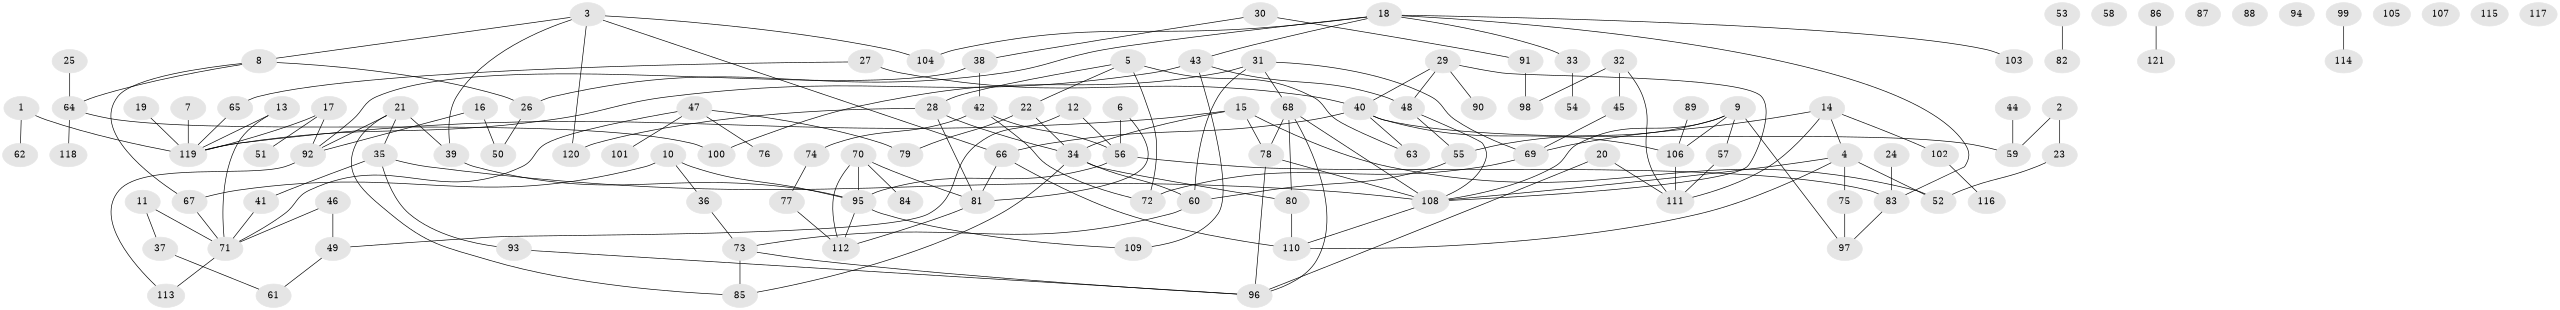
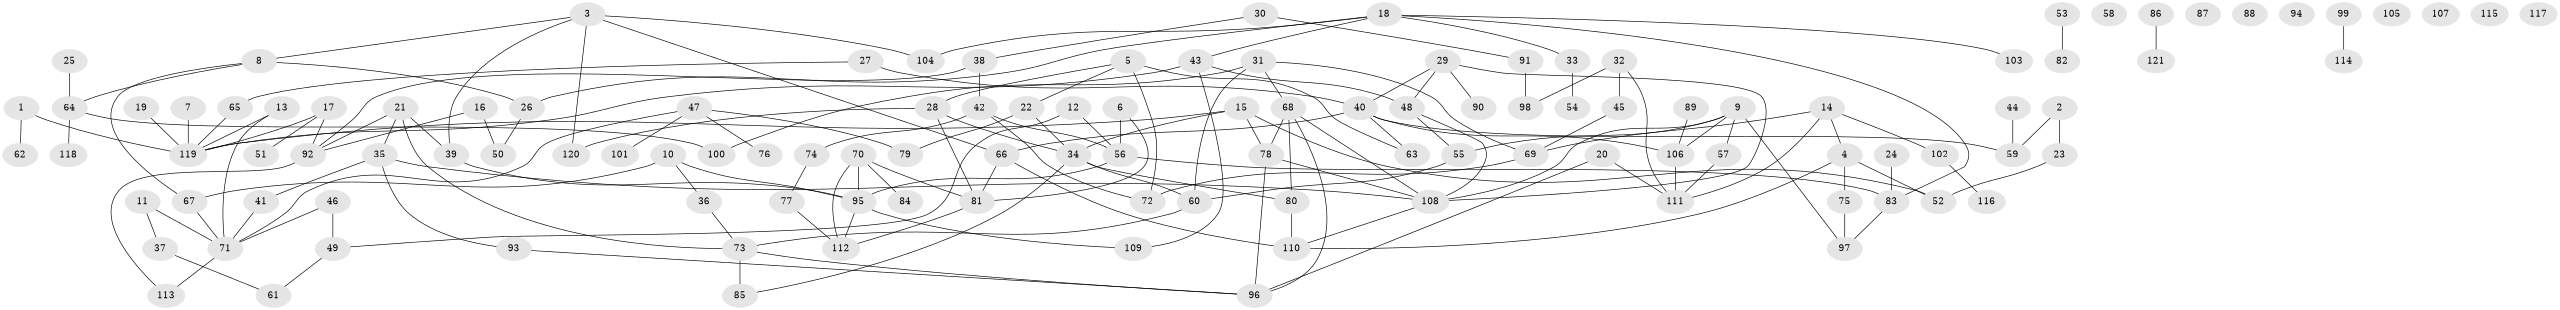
  graph {
    node [color=gray90 style=filled]
    1
    62
    119
    2
    23
    59
    52
    3
    8
    39
    66
    104
    120
    26
    64
    67
    95
    110
    81
    4
    75
    108
    97
    5
    22
    28
    63
    72
    34
    79
    6
    56
    83
    112
    7
    50
    100
    118
    71
    9
    55
    57
    106
    60
    111
    10
    36
    73
    109
    11
    37
    61
    113
    12
    49
    13
    14
    69
    102
    116
    15
    78
    80
    85
    96
    16
    92
    17
    51
    18
    33
    43
    103
    54
    48
    19
    20
    21
    35
    41
    93
    24
    25
    27
    40
    65
    29
    90
    30
    38
    91
    42
    98
    31
    68
    32
    45
    74
    77
    44
    46
    47
    76
    101
    53
    82
    58
    70
    84
    86
    121
    87
    88
    89
    94
    99
    114
    105
    107
    115
    117
    1 -- 62
    1 -- 119
    2 -- 23
    2 -- 59
    23 -- 52
    3 -- 8
    3 -- 39
    3 -- 66
    3 -- 104
    3 -- 120
    8 -- 26
    8 -- 64
    8 -- 67
    39 -- 95
    66 -- 110
    66 -- 81
    26 -- 50
    64 -- 100
    64 -- 118
    67 -- 71
    95 -- 112
    95 -- 109
    81 -- 112
    4 -- 52
    4 -- 110
    4 -- 75
-   4 -- 108
    75 -- 97
    108 -- 110
    5 -- 22
    5 -- 28
    5 -- 63
    5 -- 72
    22 -- 34
    22 -- 79
    28 -- 120
    28 -- 81
    28 -- 34
    34 -- 60
    34 -- 80
    34 -- 85
    6 -- 81
    6 -- 56
    56 -- 95
    56 -- 83
    83 -- 97
    7 -- 119
    71 -- 113
    9 -- 108
    9 -- 97
    9 -- 55
    9 -- 57
    9 -- 106
    55 -- 60
    57 -- 111
    106 -- 111
    60 -- 73
    10 -- 67
    10 -- 95
    10 -- 36
    36 -- 73
    73 -- 85
    73 -- 96
    11 -- 71
    11 -- 37
    37 -- 61
    12 -- 56
    12 -- 49
    49 -- 61
    13 -- 119
    13 -- 71
    14 -- 4
    14 -- 111
    14 -- 69
    14 -- 102
    69 -- 72
    102 -- 116
    15 -- 119
    15 -- 52
    15 -- 34
    15 -- 78
    78 -- 108
    78 -- 96
    80 -- 110
    16 -- 50
    16 -- 92
    92 -- 113
    17 -- 119
    17 -- 92
    17 -- 51
    18 -- 104
    18 -- 26
    18 -- 83
    18 -- 33
    18 -- 43
    18 -- 103
    33 -- 54
    43 -- 119
    43 -- 109
    43 -- 48
    48 -- 108
    48 -- 55
    19 -- 119
    20 -- 111
    20 -- 96
    21 -- 39
-   21 -- 85
+   21 -- 73
    21 -- 92
    21 -- 35
    35 -- 108
    35 -- 41
    35 -- 93
    41 -- 71
    93 -- 96
    24 -- 83
    25 -- 64
    27 -- 40
    27 -- 65
    40 -- 59
    40 -- 66
    40 -- 63
    40 -- 106
    65 -- 119
    29 -- 108
    29 -- 48
    29 -- 40
    29 -- 90
    30 -- 38
    30 -- 91
    38 -- 92
    38 -- 42
    91 -- 98
    42 -- 72
    42 -- 56
    42 -- 74
    31 -- 100
    31 -- 60
    31 -- 69
    31 -- 68
    68 -- 108
    68 -- 78
    68 -- 80
    68 -- 96
    32 -- 111
    32 -- 98
    32 -- 45
    45 -- 69
    74 -- 77
    77 -- 112
    44 -- 59
    46 -- 71
    46 -- 49
    47 -- 79
    47 -- 71
    47 -- 76
    47 -- 101
    53 -- 82
    70 -- 95
    70 -- 81
    70 -- 112
    70 -- 84
    86 -- 121
    89 -- 106
    99 -- 114
  }
